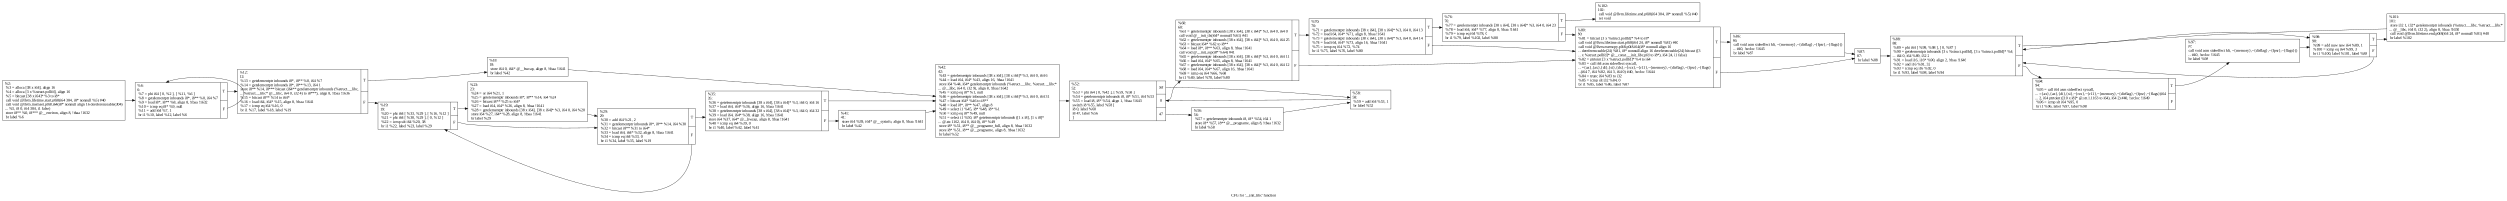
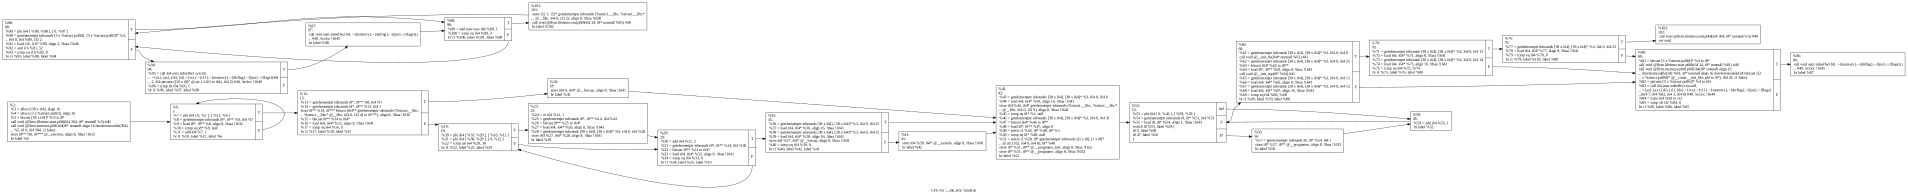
  digraph {
    fontname="Liberation Serif"
    label="CFG for '__init_libc' function"
    rankdir=LR
    node [fontname="Liberation Serif" shape=record]
    edge [fontname="Liberation Serif" tailport=s1]
    n1 [label="{%2:\l  %3 = alloca [38 x i64], align 16\l  %4 = alloca [3 x %struct.pollfd], align 16\l  %5 = bitcast [38 x i64]* %3 to i8*\l  call void @llvm.lifetime.start.p0i8(i64 304, i8* nonnull %5) #40\l  call void @llvm.memset.p0i8.i64(i8* nonnull align 16 dereferenceable(304)\l... %5, i8 0, i64 304, i1 false)\l  store i8** %0, i8*** @__environ, align 8, !tbaa !1632\l  br label %6\l}"]
    n2 [label="{%6:\l6:                                                \l  %7 = phi i64 [ 0, %2 ], [ %11, %6 ]\l  %8 = getelementptr inbounds i8*, i8** %0, i64 %7\l  %9 = load i8*, i8** %8, align 8, !tbaa !1632\l  %10 = icmp eq i8* %9, null\l  %11 = add i64 %7, 1\l  br i1 %10, label %12, label %6\l|{<s0>T|<s1>F}}"]
    n3 [label="{%12:\l12:                                               \l  %13 = getelementptr inbounds i8*, i8** %0, i64 %7\l  %14 = getelementptr inbounds i8*, i8** %13, i64 1\l  store i8** %14, i8*** bitcast (i64** getelementptr inbounds (%struct.__libc,\l... %struct.__libc* @__libc, i64 0, i32 4) to i8***), align 8, !tbaa !1636\l  %15 = bitcast i8** %14 to i64*\l  %16 = load i64, i64* %15, align 8, !tbaa !1641\l  %17 = icmp eq i64 %16, 0\l  br i1 %17, label %18, label %19\l|{<s0>T|<s1>F}}"]
    n4 [label="{%18:\l18:                                               \l  store i64 0, i64* @__hwcap, align 8, !tbaa !1641\l  br label %42\l}"]
    n5 [label="{%19:\l19:                                               \l  %20 = phi i64 [ %33, %29 ], [ %16, %12 ]\l  %21 = phi i64 [ %30, %29 ], [ 0, %12 ]\l  %22 = icmp ult i64 %20, 38\l  br i1 %22, label %23, label %29\l|{<s0>T|<s1>F}}"]
    n6 [label="{%42:\l42:                                               \l  %43 = getelementptr inbounds [38 x i64], [38 x i64]* %3, i64 0, i64 6\l  %44 = load i64, i64* %43, align 16, !tbaa !1641\l  store i64 %44, i64* getelementptr inbounds (%struct.__libc, %struct.__libc*\l... @__libc, i64 0, i32 9), align 8, !tbaa !1642\l  %45 = icmp eq i8* %1, null\l  %46 = getelementptr inbounds [38 x i64], [38 x i64]* %3, i64 0, i64 31\l  %47 = bitcast i64* %46 to i8**\l  %48 = load i8*, i8** %47, align 8\l  %49 = select i1 %45, i8* %48, i8* %1\l  %50 = icmp eq i8* %49, null\l  %51 = select i1 %50, i8* getelementptr inbounds ([1 x i8], [1 x i8]*\l... @.str.1162, i64 0, i64 0), i8* %49\l  store i8* %51, i8** @__progname_full, align 8, !tbaa !1632\l  store i8* %51, i8** @__progname, align 8, !tbaa !1632\l  br label %52\l}"]
    n7 [label="{%23:\l23:                                               \l  %24 = or i64 %21, 1\l  %25 = getelementptr inbounds i8*, i8** %14, i64 %24\l  %26 = bitcast i8** %25 to i64*\l  %27 = load i64, i64* %26, align 8, !tbaa !1641\l  %28 = getelementptr inbounds [38 x i64], [38 x i64]* %3, i64 0, i64 %20\l  store i64 %27, i64* %28, align 8, !tbaa !1641\l  br label %29\l}"]
    n8 [label="{%29:\l29:                                               \l  %30 = add i64 %21, 2\l  %31 = getelementptr inbounds i8*, i8** %14, i64 %30\l  %32 = bitcast i8** %31 to i64*\l  %33 = load i64, i64* %32, align 8, !tbaa !1641\l  %34 = icmp eq i64 %33, 0\l  br i1 %34, label %35, label %19\l|{<s0>T|<s1>F}}"]
    n9 [label="{%52:\l52:                                               \l  %53 = phi i64 [ 0, %42 ], [ %59, %58 ]\l  %54 = getelementptr inbounds i8, i8* %51, i64 %53\l  %55 = load i8, i8* %54, align 1, !tbaa !1643\l  switch i8 %55, label %58 [\l    i8 0, label %60\l    i8 47, label %56\l  ]\l|{<s0>def|<s1>0|<s2>47}}"]
    n10 [label="{%35:\l35:                                               \l  %36 = getelementptr inbounds [38 x i64], [38 x i64]* %3, i64 0, i64 16\l  %37 = load i64, i64* %36, align 16, !tbaa !1641\l  %38 = getelementptr inbounds [38 x i64], [38 x i64]* %3, i64 0, i64 32\l  %39 = load i64, i64* %38, align 16, !tbaa !1641\l  store i64 %37, i64* @__hwcap, align 8, !tbaa !1641\l  %40 = icmp eq i64 %39, 0\l  br i1 %40, label %42, label %41\l|{<s0>T|<s1>F}}"]
    n11 [label="{%58:\l58:                                               \l  %59 = add i64 %53, 1\l  br label %52\l}"]
    n12 [label="{%60:\l60:                                               \l  %61 = getelementptr inbounds [38 x i64], [38 x i64]* %3, i64 0, i64 0\l  call void @__init_tls(i64* nonnull %61) #41\l  %62 = getelementptr inbounds [38 x i64], [38 x i64]* %3, i64 0, i64 25\l  %63 = bitcast i64* %62 to i8**\l  %64 = load i8*, i8** %63, align 8, !tbaa !1641\l  call void @__init_ssp(i8* %64) #41\l  %65 = getelementptr inbounds [38 x i64], [38 x i64]* %3, i64 0, i64 11\l  %66 = load i64, i64* %65, align 8, !tbaa !1641\l  %67 = getelementptr inbounds [38 x i64], [38 x i64]* %3, i64 0, i64 12\l  %68 = load i64, i64* %67, align 16, !tbaa !1641\l  %69 = icmp eq i64 %66, %68\l  br i1 %69, label %70, label %80\l|{<s0>T|<s1>F}}"]
    n13 [label="{%56:\l56:                                               \l  %57 = getelementptr inbounds i8, i8* %54, i64 1\l  store i8* %57, i8** @__progname, align 8, !tbaa !1632\l  br label %58\l}"]
    n14 [label="{%41:\l41:                                               \l  store i64 %39, i64* @__sysinfo, align 8, !tbaa !1641\l  br label %42\l}"]
    n15 [label="{%70:\l70:                                               \l  %71 = getelementptr inbounds [38 x i64], [38 x i64]* %3, i64 0, i64 13\l  %72 = load i64, i64* %71, align 8, !tbaa !1641\l  %73 = getelementptr inbounds [38 x i64], [38 x i64]* %3, i64 0, i64 14\l  %74 = load i64, i64* %73, align 16, !tbaa !1641\l  %75 = icmp eq i64 %72, %74\l  br i1 %75, label %76, label %80\l|{<s0>T|<s1>F}}"]
    n16 [label="{%80:\l80:                                               \l  %81 = bitcast [3 x %struct.pollfd]* %4 to i8*\l  call void @llvm.lifetime.start.p0i8(i64 24, i8* nonnull %81) #40\l  call void @llvm.memcpy.p0i8.p0i8.i64(i8* nonnull align 16\l... dereferenceable(24) %81, i8* nonnull align 16 dereferenceable(24) bitcast ([3\l... x %struct.pollfd]* @__const.__init_libc.pfd to i8*), i64 24, i1 false)\l  %82 = ptrtoint [3 x %struct.pollfd]* %4 to i64\l  %83 = call i64 asm sideeffect syscall,\l... =\{ax\},\{ax\},\{di\},\{si\},\{dx\},~\{rcx\},~\{r11\},~\{memory\},~\{dirflag\},~\{fpsr\},~\{flags\}\l...(i64 7, i64 %82, i64 3, i64 0) #40, !srcloc !1644\l  %84 = trunc i64 %83 to i32\l  %85 = icmp slt i32 %84, 0\l  br i1 %85, label %86, label %87\l|{<s0>T|<s1>F}}"]
    n17 [label="{%76:\l76:                                               \l  %77 = getelementptr inbounds [38 x i64], [38 x i64]* %3, i64 0, i64 23\l  %78 = load i64, i64* %77, align 8, !tbaa !1641\l  %79 = icmp eq i64 %78, 0\l  br i1 %79, label %102, label %80\l|{<s0>T|<s1>F}}"]
    n18 [label="{%86:\l86:                                               \l  call void asm sideeffect hlt, ~\{memory\},~\{dirflag\},~\{fpsr\},~\{flags\}()\l... #40, !srcloc !1645\l  br label %87\l}"]
-   n19 [label="{%87:\l87:                                               \l  br label %88\l}"]
    n20 [label="{%102:\l102:                                              \l  call void @llvm.lifetime.end.p0i8(i64 304, i8* nonnull %5) #40\l  ret void\l}"]
    n21 [label="{%88:\l88:                                               \l  %89 = phi i64 [ %99, %98 ], [ 0, %87 ]\l  %90 = getelementptr inbounds [3 x %struct.pollfd], [3 x %struct.pollfd]* %4,\l... i64 0, i64 %89, i32 2\l  %91 = load i16, i16* %90, align 2, !tbaa !1646\l  %92 = and i16 %91, 32\l  %93 = icmp eq i16 %92, 0\l  br i1 %93, label %98, label %94\l|{<s0>T|<s1>F}}"]
    n22 [label="{%98:\l98:                                               \l  %99 = add nuw nsw i64 %89, 1\l  %100 = icmp eq i64 %99, 3\l  br i1 %100, label %101, label %88\l|{<s0>T|<s1>F}}"]
    n23 [label="{%94:\l94:                                               \l  %95 = call i64 asm sideeffect syscall,\l... =\{ax\},\{ax\},\{di\},\{si\},~\{rcx\},~\{r11\},~\{memory\},~\{dirflag\},~\{fpsr\},~\{flags\}(i64\l... 2, i64 ptrtoint ([10 x i8]* @.str.1.1163 to i64), i64 2) #40, !srcloc !1649\l  %96 = icmp slt i64 %95, 0\l  br i1 %96, label %97, label %98\l|{<s0>T|<s1>F}}"]
    n24 [label="{%101:\l101:                                              \l  store i32 1, i32* getelementptr inbounds (%struct.__libc, %struct.__libc*\l... @__libc, i64 0, i32 2), align 8, !tbaa !1650\l  call void @llvm.lifetime.end.p0i8(i64 24, i8* nonnull %81) #40\l  br label %102\l}"]
    n25 [label="{%97:\l97:                                               \l  call void asm sideeffect hlt, ~\{memory\},~\{dirflag\},~\{fpsr\},~\{flags\}()\l... #40, !srcloc !1645\l  br label %98\l}"]
    n1 -> n2
    n2 -> n2
    n2 -> n3 [tailport=s0]
    n3 -> n4 [tailport=s0]
    n3 -> n5
    n4 -> n6
    n5 -> n7 [tailport=s0]
    n5 -> n8
    n6 -> n9
    n7 -> n8
    n8 -> n5
    n8 -> n10 [tailport=s0]
    n9 -> n11 [tailport=s0]
    n9 -> n12
    n9 -> n13 [tailport=s2]
    n10 -> n6 [tailport=s0]
    n10 -> n14
    n11 -> n9
    n12 -> n15 [tailport=s0]
    n12 -> n16
    n13 -> n11
    n14 -> n6
    n15 -> n16
    n15 -> n17 [tailport=s0]
    n16 -> n18 [tailport=s0]
-   n16 -> n19
    n17 -> n16
    n17 -> n20 [tailport=s0]
-   n18 -> n19
-   n19 -> n21
    n21 -> n22 [tailport=s0]
    n21 -> n23
    n22 -> n21
    n22 -> n24 [tailport=s0]
    n23 -> n25 [tailport=s0]
    n24 -> n21
    n25 -> n22
  }
